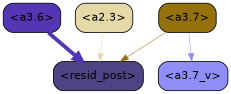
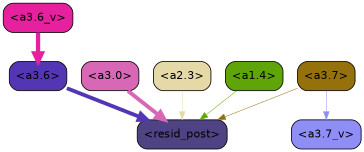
  strict digraph {
    splines=true
    node [color=black fontname=Helvetica shape=box style="filled, rounded"]
    edge [penwidth=0.6]
    "<a3.7>" [fillcolor="#95710b"]
    "<resid_post>" [fillcolor="#504384"]
    "<a3.7_v>" [fillcolor="#8f8ef7"]
    "<a3.6>" [fillcolor="#5336b4"]
+   "<a3.0>" [fillcolor="#d868b5"]
    "<a2.3>" [fillcolor="#e5d9a7"]
+   "<a1.4>" [fillcolor="#60a508"]
+   "<a3.6_v>" [fillcolor="#e5219d"]
    "<a3.7>" -> "<resid_post>" [color="#95710b"]
    "<a3.7>" -> "<a3.7_v>" [color="#8f8ef7"]
    "<a3.6>" -> "<resid_post>" [color="#5336b4" penwidth=4.751612067222595]
+   "<a3.0>" -> "<resid_post>" [color="#d868b5" penwidth=4.884142994880676]
    "<a2.3>" -> "<resid_post>" [color="#e5d9a7"]
+   "<a1.4>" -> "<resid_post>" [color="#60a508"]
+   "<a3.6_v>" -> "<a3.6>" [color="#e5219d" penwidth=5.2550448179244995]
  }
